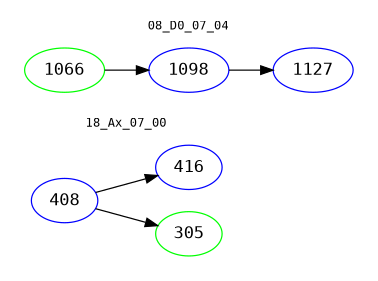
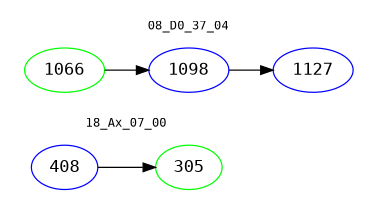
  digraph {
    fontname="DejaVu Sans Mono"
    rankdir=LR
    node [color=blue fontname="DejaVu Sans Mono"]
    edge [color=black fontname="DejaVu Sans Mono"]
    n1 [label=408]
    n2 [color=green label=305]
-   n3 [label=416]
    n4 [label=1098]
    n5 [color=green label=1066]
    n6 [label=1127]
    subgraph cluster_1 {
      color=white
      fontsize=10
      label="18_Ax_07_00"
      n1
      n2
-     n3
    }
    subgraph cluster_2 {
      color=white
      fontsize=10
-     label="08_D0_07_04"
+     label="08_D0_37_04"
      n4
      n5
      n6
    }
    n1 -> n2
-   n1 -> n3
    n4 -> n6
    n5 -> n4
  }
